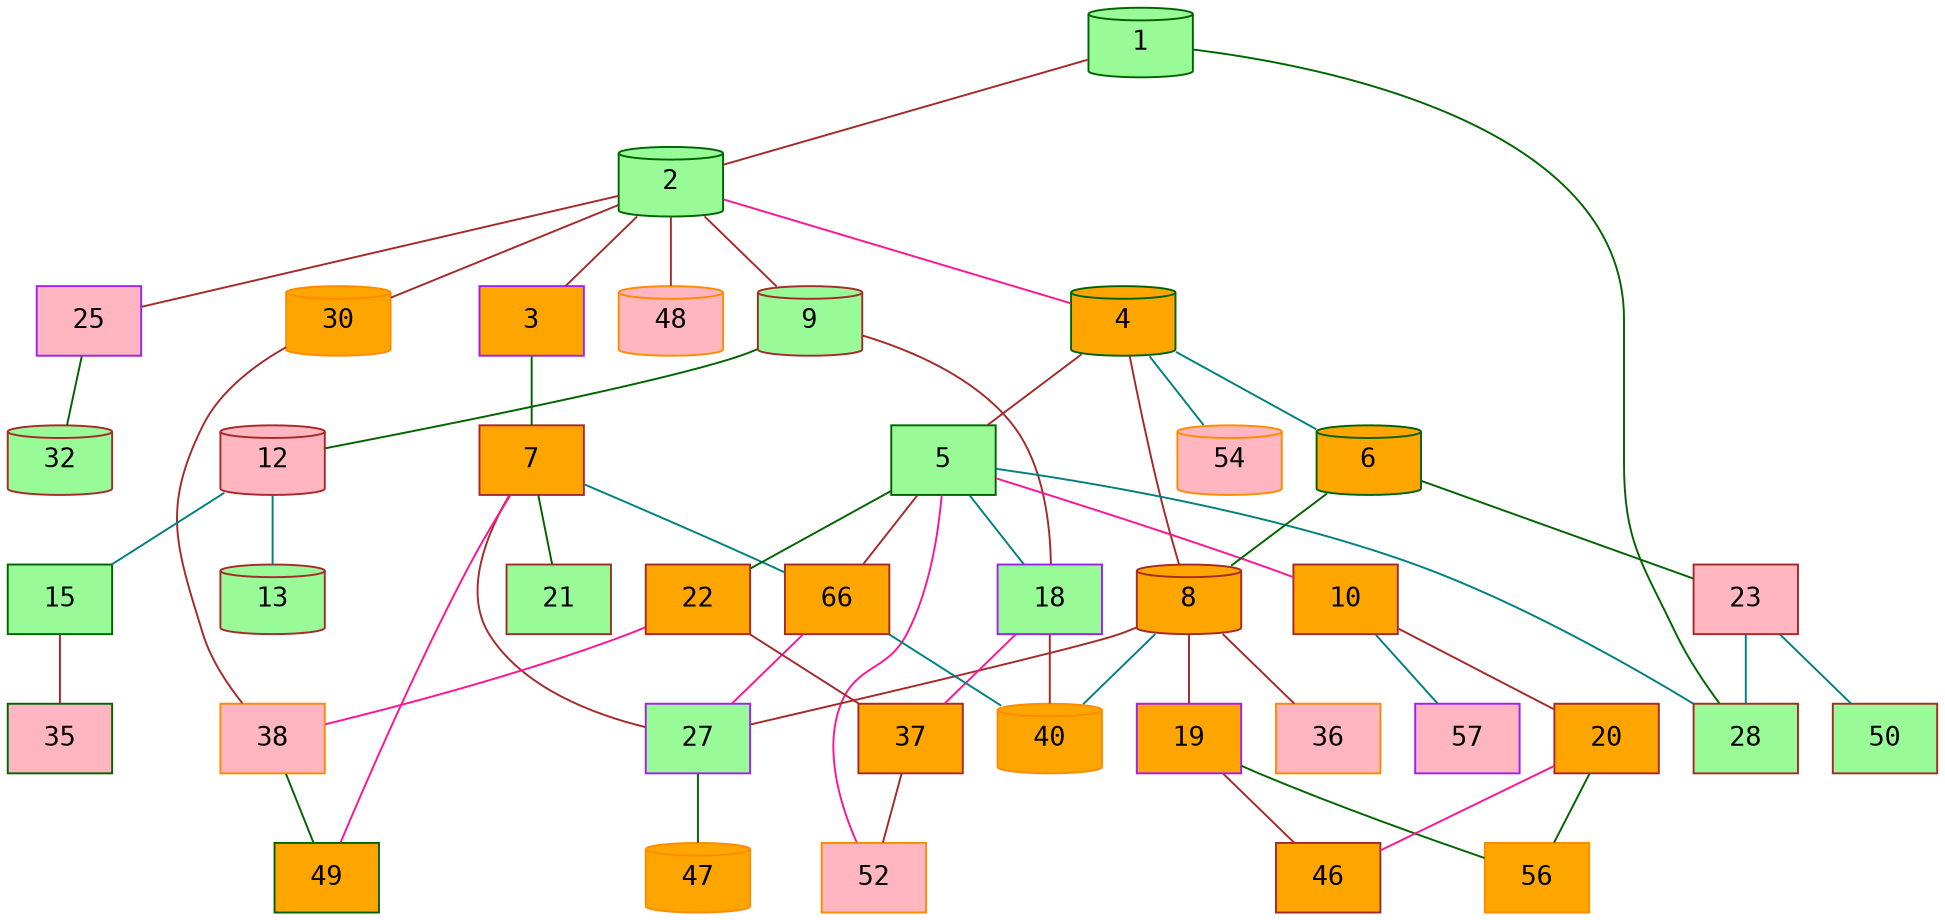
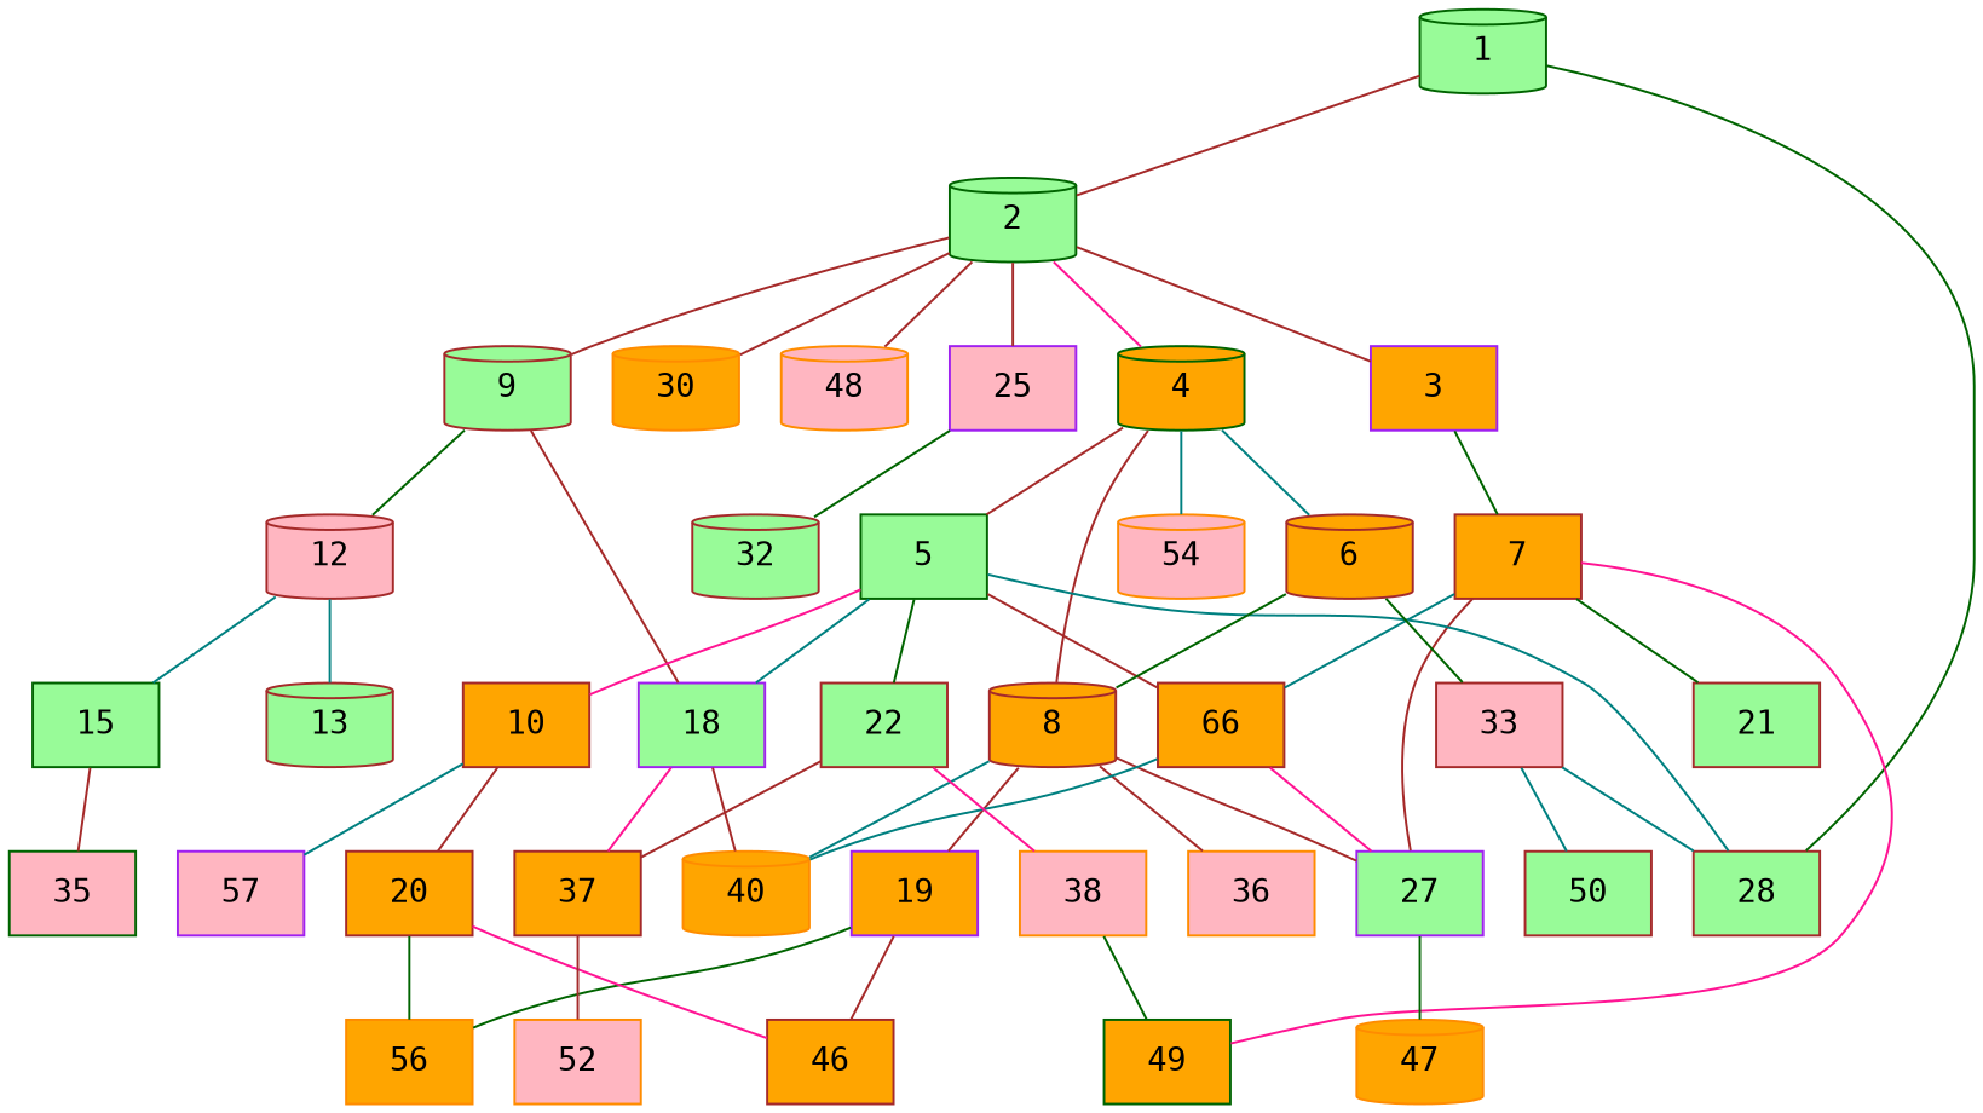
  graph {
    fontname="DejaVu Sans Mono"
    node [color=brown fillcolor=orange fontname="DejaVu Sans Mono" shape=box style=filled]
    edge [color=brown fontname="DejaVu Sans Mono"]
    2 [color=darkgreen fillcolor=palegreen shape=cylinder super="+51"]
    3 [color=purple]
    4 [color=darkgreen shape=cylinder]
    9 [fillcolor=palegreen shape=cylinder super="+11"]
    25 [color=purple fillcolor=lightpink super="+26"]
    30 [color=darkorange shape=cylinder]
    48 [color=darkorange fillcolor=lightpink shape=cylinder]
    1 [color=darkgreen fillcolor=palegreen shape=cylinder]
    28 [fillcolor=palegreen super="+31"]
    7 [super="+34"]
    5 [color=darkgreen fillcolor=palegreen super="+41"]
-   6 [color=darkgreen shape=cylinder super="+24"]
+   6 [shape=cylinder super="+24"]
    8 [shape=cylinder super="+17"]
    54 [color=darkorange fillcolor=lightpink shape=cylinder super="+59"]
    18 [color=purple fillcolor=palegreen super="+53"]
    12 [fillcolor=lightpink shape=cylinder super="+39"]
    32 [fillcolor=palegreen shape=cylinder]
    38 [color=darkorange fillcolor=lightpink super="+55"]
    n19 [label=66]
    21 [fillcolor=palegreen]
    27 [color=purple fillcolor=palegreen super="+60"]
    49 [color=darkgreen]
    10 [super="+14"]
-   22
+   22 [fillcolor=palegreen]
    52 [color=darkorange fillcolor=lightpink]
-   23 [fillcolor=lightpink super="+58"]
+   23 [fillcolor=lightpink super="+58" label=33]
    19 [color=purple super="+45"]
    36 [color=darkorange fillcolor=lightpink]
    40 [color=darkorange shape=cylinder super="+42"]
    20 [super="+29"]
    57 [color=purple fillcolor=lightpink]
    37 [super="+61"]
    50 [fillcolor=palegreen]
    47 [color=darkorange shape=cylinder]
    46
    56 [color=darkorange]
    13 [fillcolor=palegreen shape=cylinder]
    15 [color=darkgreen fillcolor=palegreen super="+33"]
    35 [color=darkgreen fillcolor=lightpink]
    2 -- 3
    2 -- 4 [color=deeppink]
    2 -- 9
    2 -- 25
    2 -- 30
    2 -- 48
    3 -- 7 [color=darkgreen]
    4 -- 5
    4 -- 6 [color=teal]
    4 -- 8
    4 -- 54 [color=teal]
    9 -- 18
    9 -- 12 [color=darkgreen]
    25 -- 32 [color=darkgreen]
-   30 -- 38
    1 -- 2
    1 -- 28 [color=darkgreen]
    7 -- n19 [color=teal]
    7 -- 21 [color=darkgreen]
    7 -- 27
    7 -- 49 [color=deeppink]
    5 -- 28 [color=teal]
    5 -- 18 [color=teal]
    5 -- n19 [weight=2]
    5 -- 10 [color=deeppink weight=2]
    5 -- 22 [color=darkgreen]
-   5 -- 52 [color=deeppink]
    6 -- 8 [color=darkgreen]
    6 -- 23 [color=darkgreen]
    8 -- 27
    8 -- 19 [weight=2]
    8 -- 36
    8 -- 40 [color=teal]
    18 -- 40
    18 -- 37 [color=deeppink]
    12 -- 13 [color=teal]
    12 -- 15 [color=teal]
    38 -- 49 [color=darkgreen]
    n19 -- 27 [color=deeppink]
    n19 -- 40 [color=teal]
    27 -- 47 [color=darkgreen]
    10 -- 20
    10 -- 57 [color=teal]
    22 -- 38 [color=deeppink]
    22 -- 37
    23 -- 28 [color=teal]
    23 -- 50 [color=teal]
    19 -- 46
    19 -- 56 [color=darkgreen]
    20 -- 46 [color=deeppink]
    20 -- 56 [color=darkgreen]
    37 -- 52
    15 -- 35
  }
